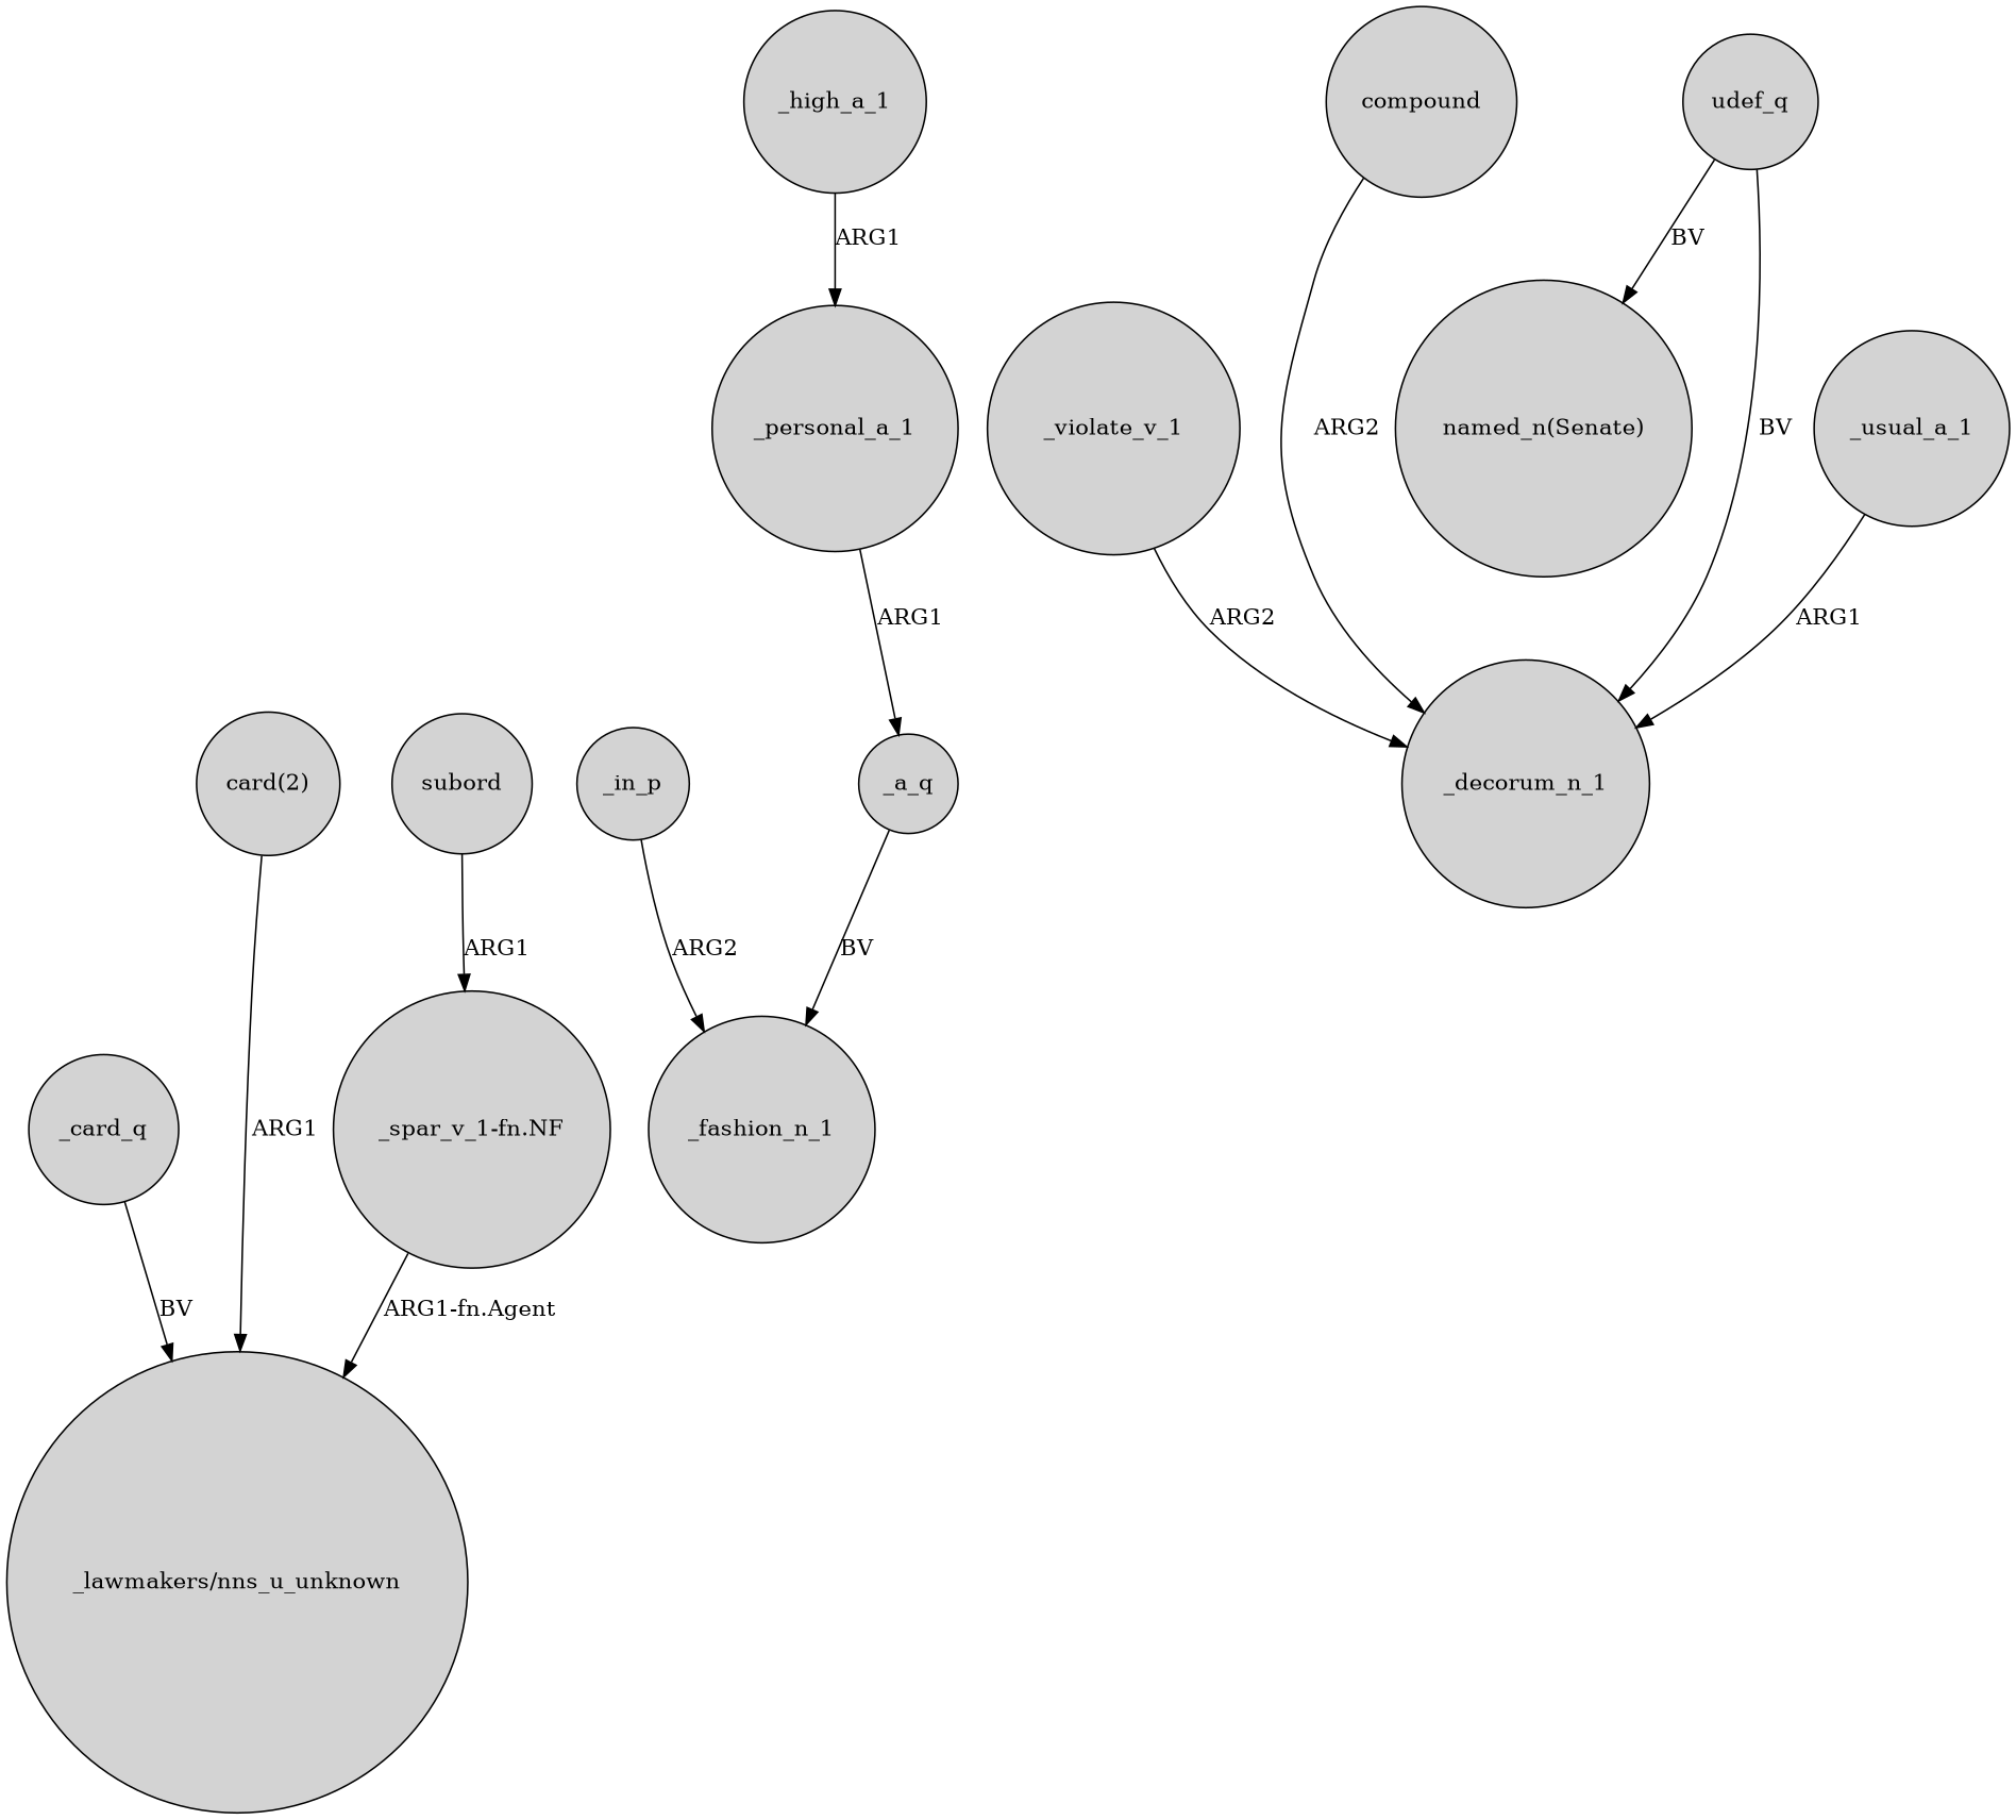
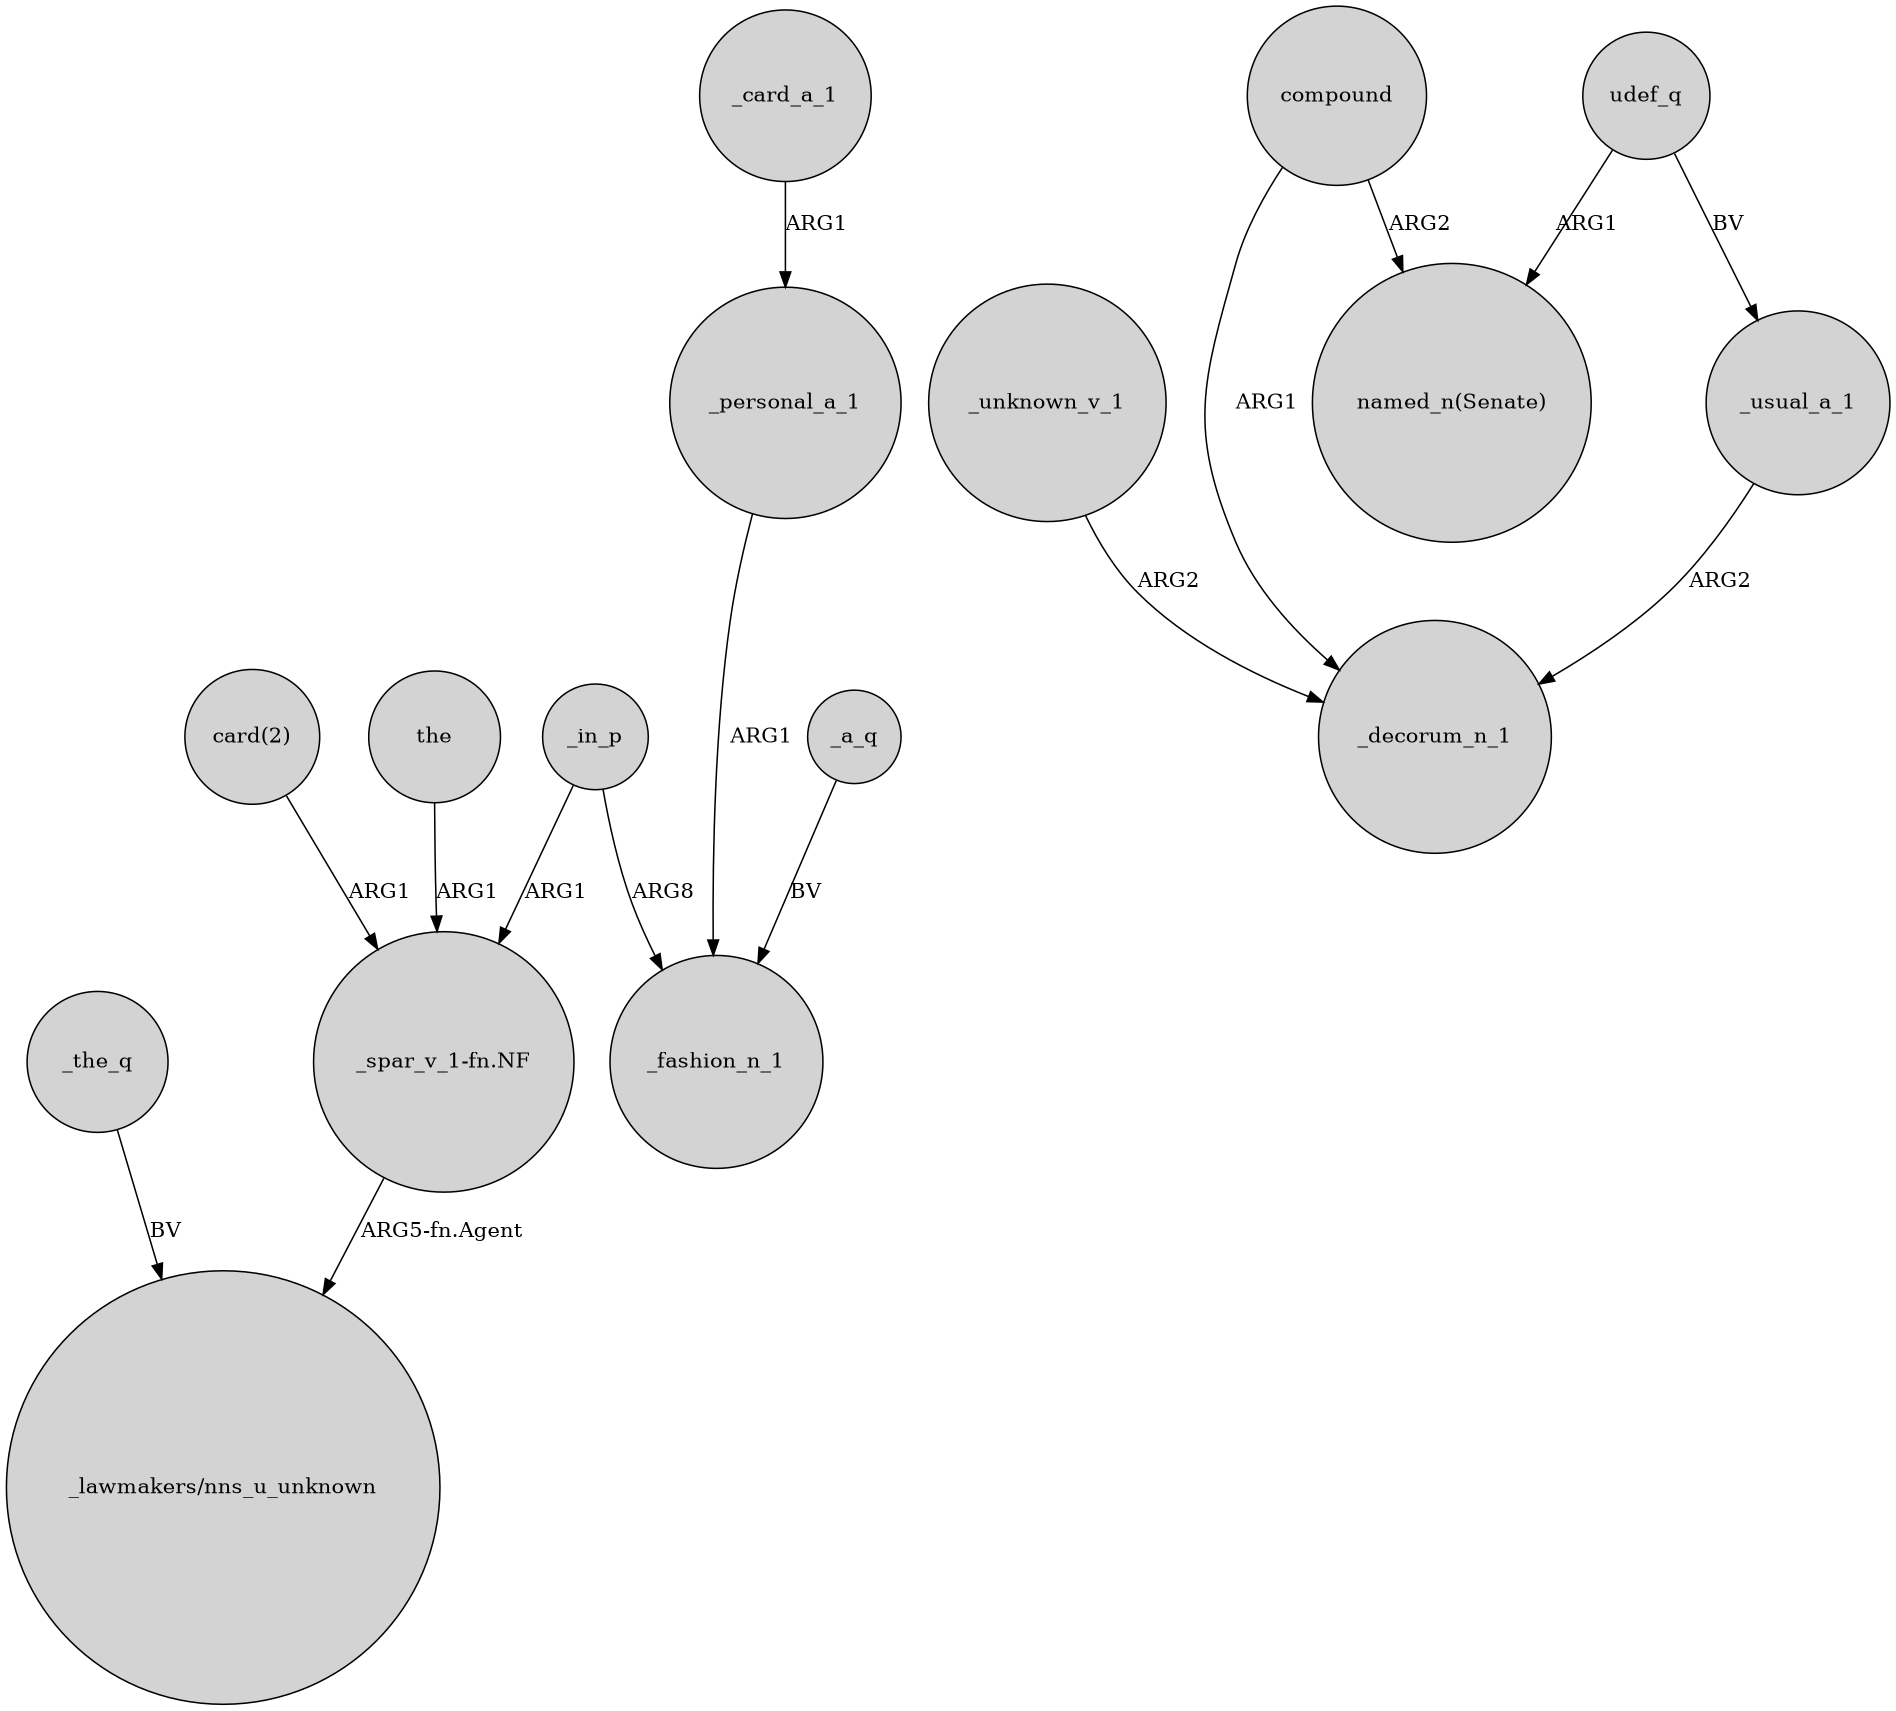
  digraph {
    node [shape=circle style=filled]
    "_spar_v_1-fn.NF"
    "_lawmakers/nns_u_unknown"
-   subord
-   _violate_v_1
+   subord [label=the]
+   _violate_v_1 [label=_unknown_v_1]
    _decorum_n_1
-   _the_q [label=_card_q]
+   _the_q
    _in_p
    _fashion_n_1
    compound
    "named_n(Senate)"
    udef_q
    _a_q
-   _high_a_1
+   _high_a_1 [label=_card_a_1]
    _personal_a_1
    "card(2)"
    _usual_a_1
-   "_spar_v_1-fn.NF" -> "_lawmakers/nns_u_unknown" [label="ARG1-fn.Agent"]
+   "_spar_v_1-fn.NF" -> "_lawmakers/nns_u_unknown" [label="ARG5-fn.Agent"]
    subord -> "_spar_v_1-fn.NF" [label=ARG1]
    _violate_v_1 -> _decorum_n_1 [label=ARG2]
    _the_q -> "_lawmakers/nns_u_unknown" [label=BV]
-   _in_p -> _fashion_n_1 [label=ARG2]
-   compound -> _decorum_n_1 [label=ARG2]
-   udef_q -> _decorum_n_1 [label=BV]
-   udef_q -> "named_n(Senate)" [label=BV]
+   _in_p -> "_spar_v_1-fn.NF" [label=ARG1]
+   _in_p -> _fashion_n_1 [label=ARG8]
+   compound -> _decorum_n_1 [label=ARG1]
+   compound -> "named_n(Senate)" [label=ARG2]
+   udef_q -> _usual_a_1 [label=BV]
+   udef_q -> "named_n(Senate)" [label=ARG1]
    _a_q -> _fashion_n_1 [label=BV]
    _high_a_1 -> _personal_a_1 [label=ARG1]
-   _personal_a_1 -> _a_q [label=ARG1]
-   "card(2)" -> "_lawmakers/nns_u_unknown" [label=ARG1]
-   _usual_a_1 -> _decorum_n_1 [label=ARG1]
+   _personal_a_1 -> _fashion_n_1 [label=ARG1]
+   "card(2)" -> "_spar_v_1-fn.NF" [label=ARG1]
+   _usual_a_1 -> _decorum_n_1 [label=ARG2]
  }
